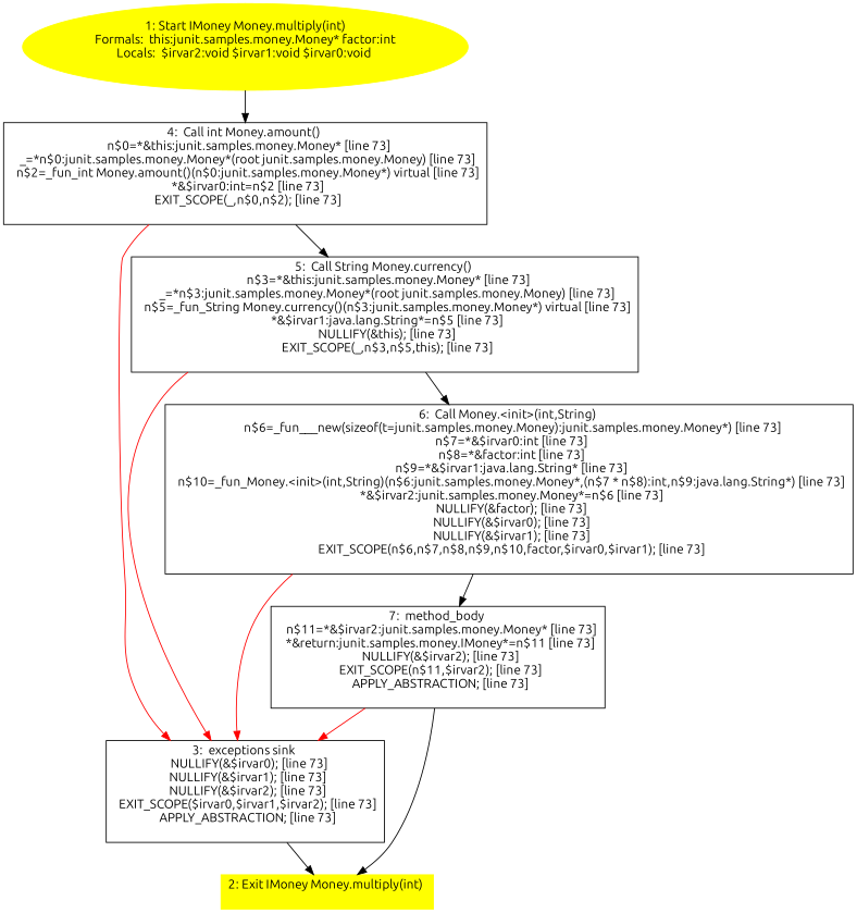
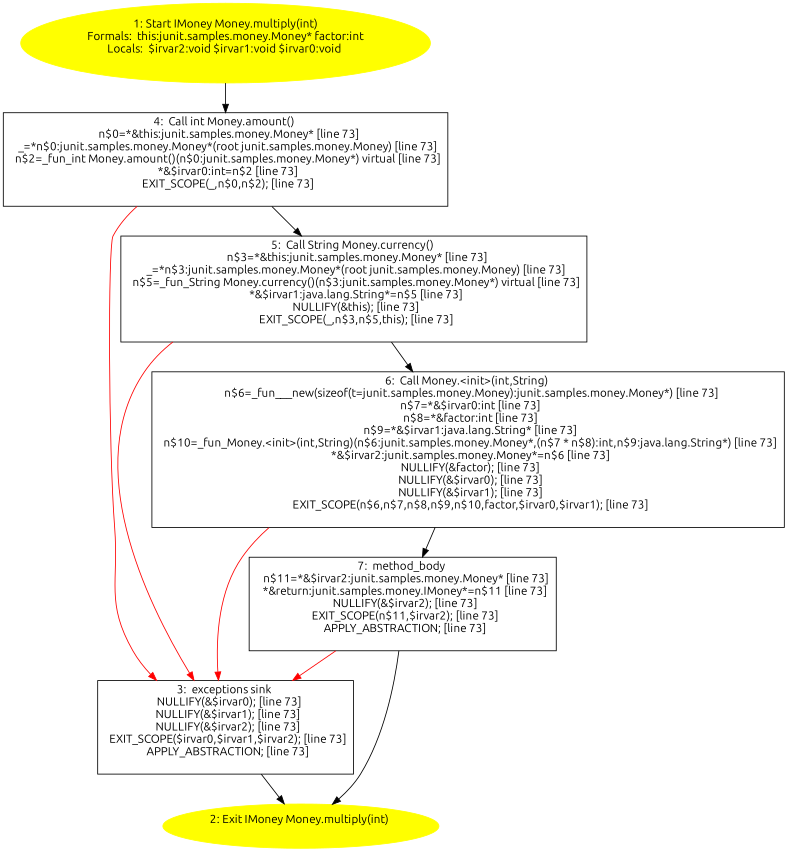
  digraph {
    fontname=Ubuntu
    node [fontname=Ubuntu shape=box]
    edge [fontname=Ubuntu]
    n1 [color=yellow label="1: Start IMoney Money.multiply(int)\nFormals:  this:junit.samples.money.Money* factor:int\nLocals:  $irvar2:void $irvar1:void $irvar0:void \n  " style=filled shape=""]
    n2 [label="4:  Call int Money.amount() \n   n$0=*&this:junit.samples.money.Money* [line 73]\n  _=*n$0:junit.samples.money.Money*(root junit.samples.money.Money) [line 73]\n  n$2=_fun_int Money.amount()(n$0:junit.samples.money.Money*) virtual [line 73]\n  *&$irvar0:int=n$2 [line 73]\n  EXIT_SCOPE(_,n$0,n$2); [line 73]\n "]
    n3 [label="3:  exceptions sink \n   NULLIFY(&$irvar0); [line 73]\n  NULLIFY(&$irvar1); [line 73]\n  NULLIFY(&$irvar2); [line 73]\n  EXIT_SCOPE($irvar0,$irvar1,$irvar2); [line 73]\n  APPLY_ABSTRACTION; [line 73]\n "]
    n4 [label="5:  Call String Money.currency() \n   n$3=*&this:junit.samples.money.Money* [line 73]\n  _=*n$3:junit.samples.money.Money*(root junit.samples.money.Money) [line 73]\n  n$5=_fun_String Money.currency()(n$3:junit.samples.money.Money*) virtual [line 73]\n  *&$irvar1:java.lang.String*=n$5 [line 73]\n  NULLIFY(&this); [line 73]\n  EXIT_SCOPE(_,n$3,n$5,this); [line 73]\n "]
-   n5 [color=yellow label="2: Exit IMoney Money.multiply(int) \n  " style=filled]
+   n5 [color=yellow label="2: Exit IMoney Money.multiply(int) \n  " style=filled shape=""]
    n6 [label="6:  Call Money.<init>(int,String) \n   n$6=_fun___new(sizeof(t=junit.samples.money.Money):junit.samples.money.Money*) [line 73]\n  n$7=*&$irvar0:int [line 73]\n  n$8=*&factor:int [line 73]\n  n$9=*&$irvar1:java.lang.String* [line 73]\n  n$10=_fun_Money.<init>(int,String)(n$6:junit.samples.money.Money*,(n$7 * n$8):int,n$9:java.lang.String*) [line 73]\n  *&$irvar2:junit.samples.money.Money*=n$6 [line 73]\n  NULLIFY(&factor); [line 73]\n  NULLIFY(&$irvar0); [line 73]\n  NULLIFY(&$irvar1); [line 73]\n  EXIT_SCOPE(n$6,n$7,n$8,n$9,n$10,factor,$irvar0,$irvar1); [line 73]\n "]
    n7 [label="7:  method_body \n   n$11=*&$irvar2:junit.samples.money.Money* [line 73]\n  *&return:junit.samples.money.IMoney*=n$11 [line 73]\n  NULLIFY(&$irvar2); [line 73]\n  EXIT_SCOPE(n$11,$irvar2); [line 73]\n  APPLY_ABSTRACTION; [line 73]\n "]
    n1 -> n2
    n2 -> n3 [color=red]
    n2 -> n4
    n3 -> n5
    n4 -> n3 [color=red]
    n4 -> n6
    n6 -> n3 [color=red]
    n6 -> n7
    n7 -> n3 [color=red]
    n7 -> n5
  }
